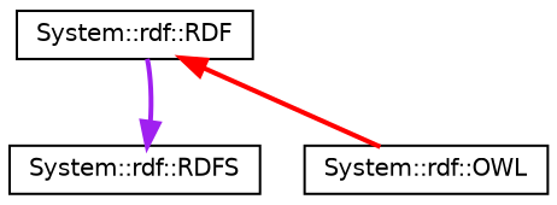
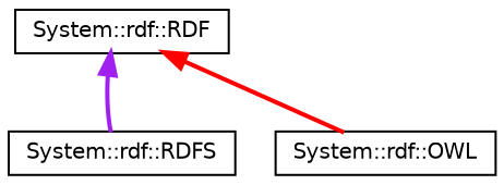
  digraph {
    rankdir=TB
    node [color=black fillcolor=white fontname=Helvetica fontsize=10 shape=record style=filled]
    edge [dir=back fontname=Helvetica fontsize=10 labelfontname=Helvetica labelfontsize=10 style=bold]
    n1 [height=0.2 label="System::rdf::RDF" width=0.4]
    n2 [height=0.2 label="System::rdf::RDFS" width=0.4]
    n3 [height=0.2 label="System::rdf::OWL" width=0.4]
-   n2 -> n1 [color=purple]
+   n1 -> n2 [color=purple]
    n1 -> n3 [color=red]
  }
